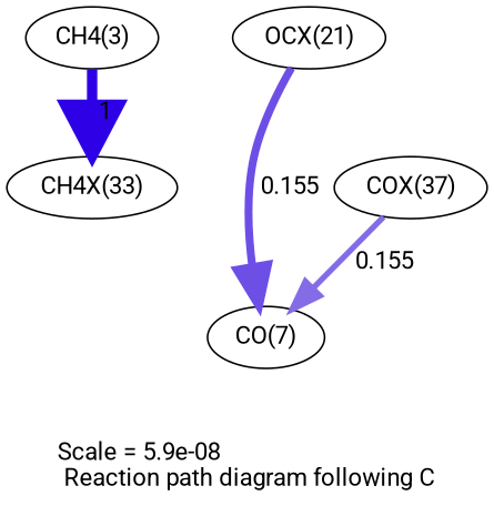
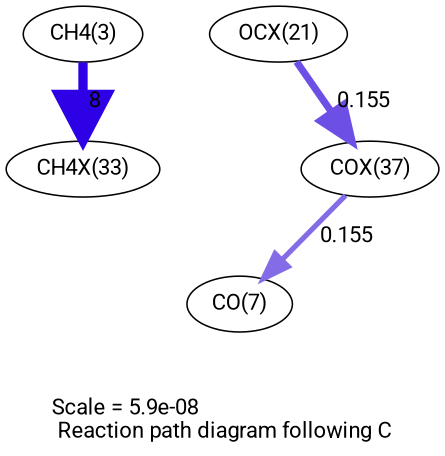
  digraph {
    fontname=Roboto
    label="Scale = 5.9e-08\l Reaction path diagram following C"
    node [fontname=Roboto]
    edge [fontname=Roboto]
    n1 [label="CH4(3)"]
    n2 [label="CH4X(33)"]
    n3 [label="OCX(21)"]
    n4 [label="CO(7)"]
    n5 [label="COX(37)"]
-   n1 -> n2 [arrowsize=3 color="0.7, 1.5, 0.9" label=" 1" penwidth=6]
-   n3 -> n4 [arrowsize=2.3 color="0.7, 0.655, 0.9" label=" 0.155" penwidth=4.59]
+   n1 -> n2 [arrowsize=3 color="0.7, 1.5, 0.9" label=" 8" penwidth=6]
+   n3 -> n5 [arrowsize=2.3 color="0.7, 0.655, 0.9" label=" 0.155" penwidth=4.59]
    n5 -> n4 [arrowsize=1.69 color="0.7, 0.531, 0.9" label=" 0.155" penwidth=3.37]
  }
